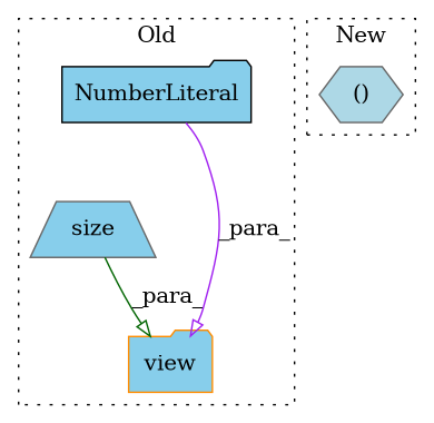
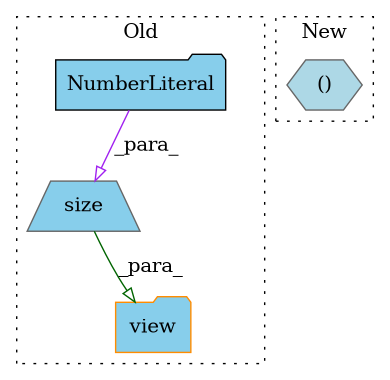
  digraph {
    node [a=32 color=gray40 fillcolor=skyblue l="5,1" shape=folder style=filled]
    edge [arrowhead=onormal]
    n1 [label=size s="12692,12698" shape=trapezium]
    n2 [a=34 color=black l=1 label=NumberLiteral s=12697]
    n3 [color=darkorange label=view s="12859,12872"]
    n4 [a=106 fillcolor=lightblue l=25 label="()" s=12529 shape=hexagon]
    subgraph cluster_1 {
      label=Old
      style=dotted
      n1
      n2
      n3
    }
    subgraph cluster_2 {
      label=New
      style=dotted
      n4
    }
    n1 -> n3 [color=darkgreen label=_para_]
-   n2 -> n3 [color=purple label=_para_]
+   n2 -> n1 [color=purple label=_para_]
  }
